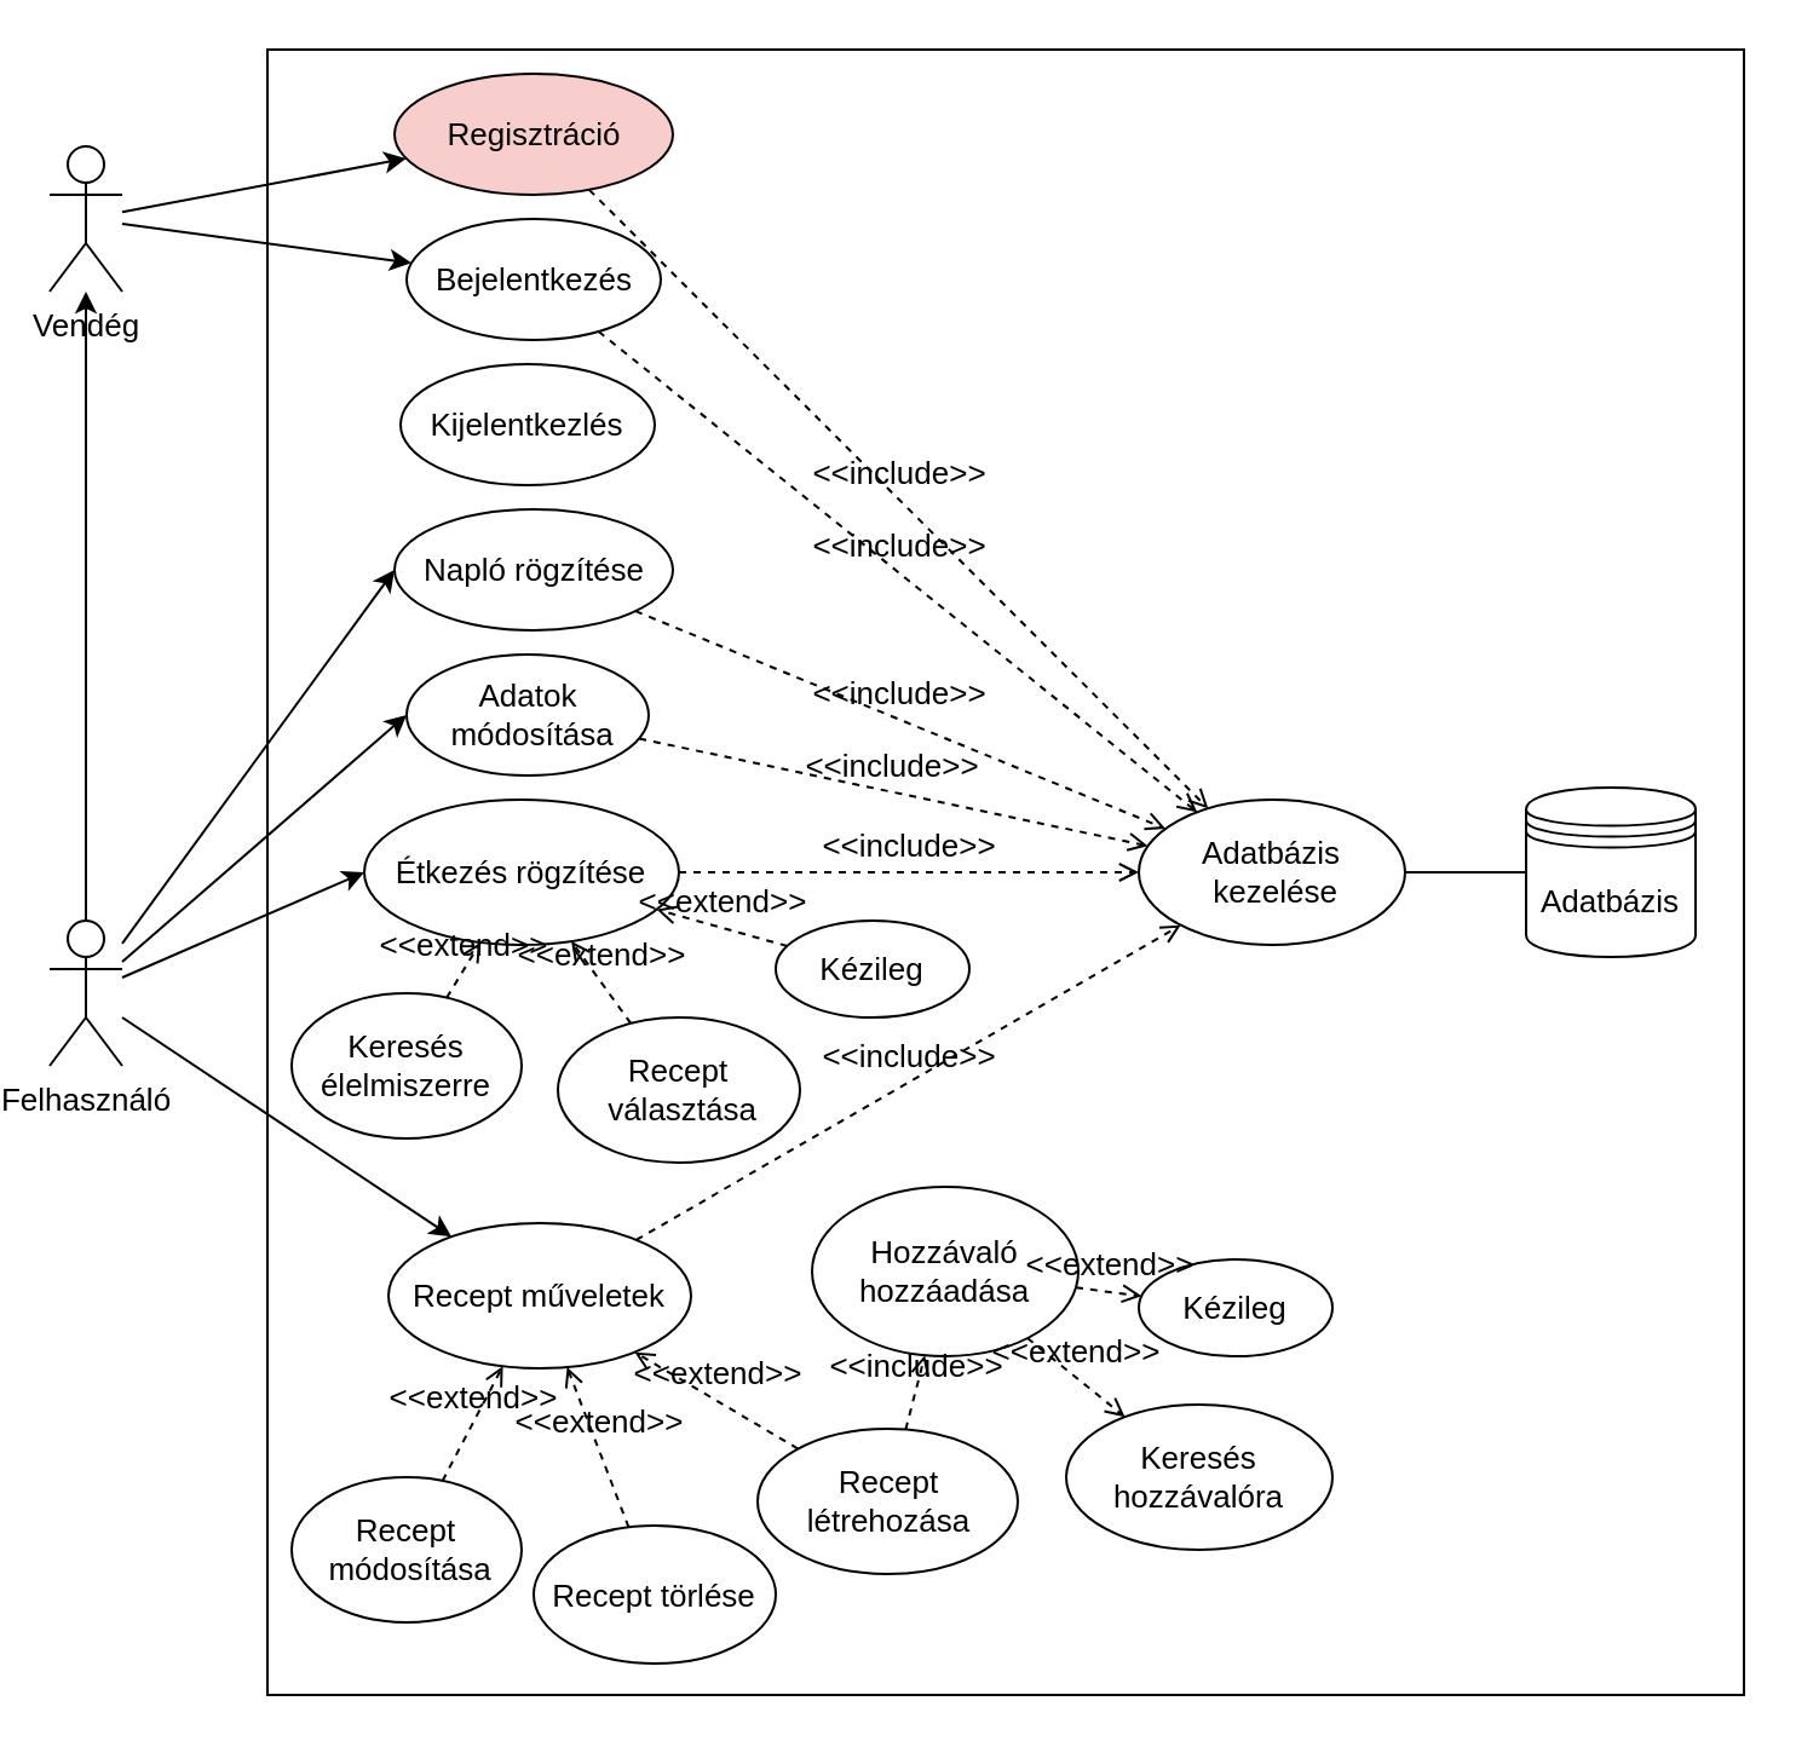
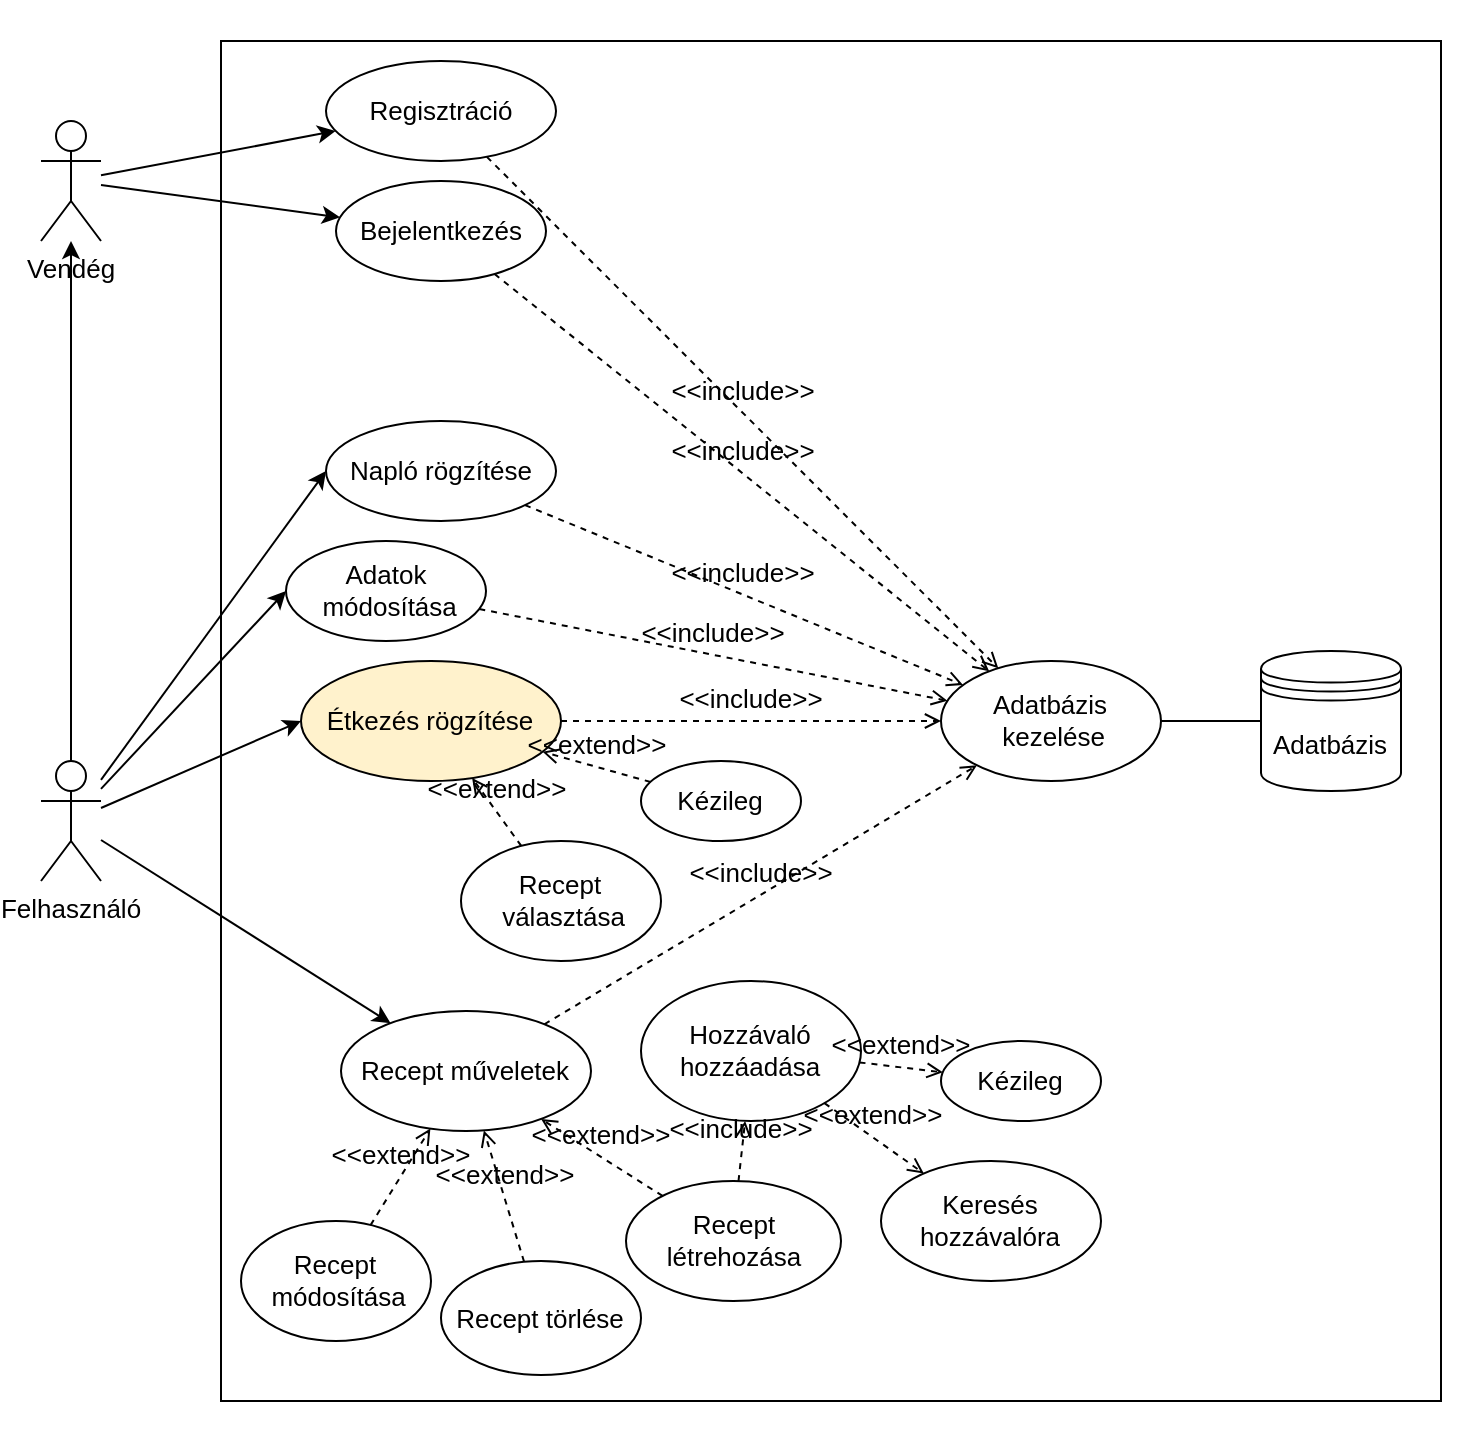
  <mxCell id="0" />
  <mxCell id="1" parent="0" />
  <mxCell id="2" value="" style="rounded=0;whiteSpace=wrap;html=1;fontSize=13;" vertex="1" parent="1"><mxGeometry x="110" y="20" width="610" height="680" as="geometry" /></mxCell>
  <mxCell id="3" style="edgeStyle=none;rounded=0;orthogonalLoop=1;jettySize=auto;html=1;fontSize=13;" edge="1" parent="1" source="8" target="12"><mxGeometry relative="1" as="geometry" /></mxCell>
  <mxCell id="4" style="edgeStyle=none;rounded=0;orthogonalLoop=1;jettySize=auto;html=1;entryX=0;entryY=0.5;entryDx=0;entryDy=0;fontSize=13;" edge="1" parent="1" source="8" target="15"><mxGeometry relative="1" as="geometry" /></mxCell>
  <mxCell id="5" style="edgeStyle=none;rounded=0;orthogonalLoop=1;jettySize=auto;html=1;entryX=0;entryY=0.5;entryDx=0;entryDy=0;fontSize=13;" edge="1" parent="1" source="8" target="16"><mxGeometry relative="1" as="geometry" /></mxCell>
  <mxCell id="6" style="edgeStyle=none;rounded=0;orthogonalLoop=1;jettySize=auto;html=1;entryX=0;entryY=0.5;entryDx=0;entryDy=0;fontSize=13;" edge="1" parent="1" source="8" target="17"><mxGeometry relative="1" as="geometry" /></mxCell>
  <mxCell id="7" style="edgeStyle=none;rounded=0;orthogonalLoop=1;jettySize=auto;html=1;fontSize=13;" edge="1" parent="1" source="8" target="24"><mxGeometry relative="1" as="geometry" /></mxCell>
  <mxCell id="8" value="Felhasználó" style="shape=umlActor;verticalLabelPosition=bottom;verticalAlign=top;html=1;outlineConnect=0;fontSize=13;" parent="1" vertex="1"><mxGeometry x="20" y="380" width="30" height="60" as="geometry" /></mxCell>
- <mxCell id="9" value="Regisztráció" style="ellipse;whiteSpace=wrap;html=1;fontSize=13;fillColor=#f8cecc;" parent="1" vertex="1"><mxGeometry x="162.5" y="30" width="115" height="50" as="geometry" /></mxCell>
+ <mxCell id="9" value="Regisztráció" style="ellipse;whiteSpace=wrap;html=1;fontSize=13;" parent="1" vertex="1"><mxGeometry x="162.5" y="30" width="115" height="50" as="geometry" /></mxCell>
  <mxCell id="10" style="rounded=0;orthogonalLoop=1;jettySize=auto;html=1;fontSize=13;" edge="1" parent="1" source="12" target="9"><mxGeometry relative="1" as="geometry" /></mxCell>
  <mxCell id="11" style="edgeStyle=none;rounded=0;orthogonalLoop=1;jettySize=auto;html=1;fontSize=13;" edge="1" parent="1" source="12" target="13"><mxGeometry relative="1" as="geometry" /></mxCell>
  <mxCell id="12" value="Vendég" style="shape=umlActor;verticalLabelPosition=bottom;verticalAlign=top;html=1;outlineConnect=0;fontSize=13;" vertex="1" parent="1"><mxGeometry x="20" y="60" width="30" height="60" as="geometry" /></mxCell>
  <mxCell id="13" value="Bejelentkezés" style="ellipse;whiteSpace=wrap;html=1;fontSize=13;" vertex="1" parent="1"><mxGeometry x="167.5" y="90" width="105" height="50" as="geometry" /></mxCell>
- <mxCell id="14" value="Kijelentkezlés" style="ellipse;whiteSpace=wrap;html=1;fontSize=13;" vertex="1" parent="1"><mxGeometry x="165" y="150" width="105" height="50" as="geometry" /></mxCell>
  <mxCell id="15" value="Napló rögzítése" style="ellipse;whiteSpace=wrap;html=1;fontSize=13;" vertex="1" parent="1"><mxGeometry x="162.5" y="210" width="115" height="50" as="geometry" /></mxCell>
- <mxCell id="16" value="Adatok&lt;br style=&quot;font-size: 13px;&quot;&gt;&amp;nbsp;módosítása" style="ellipse;whiteSpace=wrap;html=1;fontSize=13;" vertex="1" parent="1"><mxGeometry x="167.5" y="270" width="100" height="50" as="geometry" /></mxCell>
- <mxCell id="17" value="Étkezés rögzítése" style="ellipse;whiteSpace=wrap;html=1;fontSize=13;" vertex="1" parent="1"><mxGeometry x="150" y="330" width="130" height="60" as="geometry" /></mxCell>
+ <mxCell id="16" value="Adatok&lt;br style=&quot;font-size: 13px;&quot;&gt;&amp;nbsp;módosítása" style="ellipse;whiteSpace=wrap;html=1;fontSize=13;" vertex="1" parent="1"><mxGeometry x="142.5" y="270" width="100" height="50" as="geometry" /></mxCell>
+ <mxCell id="17" value="Étkezés rögzítése" style="ellipse;whiteSpace=wrap;html=1;fontSize=13;fillColor=#fff2cc;" vertex="1" parent="1"><mxGeometry x="150" y="330" width="130" height="60" as="geometry" /></mxCell>
  <mxCell id="18" value="Kézileg" style="ellipse;whiteSpace=wrap;html=1;fontSize=13;" vertex="1" parent="1"><mxGeometry x="320" y="380" width="80" height="40" as="geometry" /></mxCell>
  <mxCell id="19" value="Recept&lt;br style=&quot;font-size: 13px;&quot;&gt;&amp;nbsp;választása" style="ellipse;whiteSpace=wrap;html=1;fontSize=13;" vertex="1" parent="1"><mxGeometry x="230" y="420" width="100" height="60" as="geometry" /></mxCell>
- <mxCell id="20" value="Keresés&lt;br style=&quot;font-size: 13px;&quot;&gt;élelmiszerre" style="ellipse;whiteSpace=wrap;html=1;fontSize=13;" vertex="1" parent="1"><mxGeometry x="120" y="410" width="95" height="60" as="geometry" /></mxCell>
  <mxCell id="21" value="&amp;lt;&amp;lt;extend&amp;gt;&amp;gt;" style="html=1;verticalAlign=bottom;labelBackgroundColor=none;endArrow=open;endFill=0;dashed=1;rounded=0;fontSize=13;" edge="1" parent="1" source="18" target="17"><mxGeometry width="160" relative="1" as="geometry"><mxPoint x="150" y="480" as="sourcePoint" /><mxPoint x="310" y="480" as="targetPoint" /></mxGeometry></mxCell>
- <mxCell id="22" value="&amp;lt;&amp;lt;extend&amp;gt;&amp;gt;" style="html=1;verticalAlign=bottom;labelBackgroundColor=none;endArrow=open;endFill=0;dashed=1;rounded=0;fontSize=13;" edge="1" parent="1" source="20" target="17"><mxGeometry width="160" relative="1" as="geometry"><mxPoint x="346.215" y="404.792" as="sourcePoint" /><mxPoint x="263.8" y="465.213" as="targetPoint" /></mxGeometry></mxCell>
  <mxCell id="23" value="&amp;lt;&amp;lt;extend&amp;gt;&amp;gt;" style="html=1;verticalAlign=bottom;labelBackgroundColor=none;endArrow=open;endFill=0;dashed=1;rounded=0;fontSize=13;" edge="1" parent="1" source="19" target="17"><mxGeometry width="160" relative="1" as="geometry"><mxPoint x="356.215" y="414.792" as="sourcePoint" /><mxPoint x="273.8" y="475.213" as="targetPoint" /></mxGeometry></mxCell>
- <mxCell id="24" value="Recept műveletek" style="ellipse;whiteSpace=wrap;html=1;fontSize=13;" vertex="1" parent="1"><mxGeometry x="160" y="505" width="125" height="60" as="geometry" /></mxCell>
- <mxCell id="25" value="Hozzávaló&lt;br style=&quot;font-size: 13px;&quot;&gt;hozzáadása" style="ellipse;whiteSpace=wrap;html=1;fontSize=13;" vertex="1" parent="1"><mxGeometry x="335" y="490" width="110" height="70" as="geometry" /></mxCell>
+ <mxCell id="24" value="Recept műveletek" style="ellipse;whiteSpace=wrap;html=1;fontSize=13;" vertex="1" parent="1"><mxGeometry x="170" y="505" width="125" height="60" as="geometry" /></mxCell>
+ <mxCell id="25" value="Hozzávaló&lt;br style=&quot;font-size: 13px;&quot;&gt;hozzáadása" style="ellipse;whiteSpace=wrap;html=1;fontSize=13;" vertex="1" parent="1"><mxGeometry x="320" y="490" width="110" height="70" as="geometry" /></mxCell>
  <mxCell id="26" value="&amp;lt;&amp;lt;include&amp;gt;&amp;gt;" style="html=1;verticalAlign=bottom;labelBackgroundColor=none;endArrow=open;endFill=0;dashed=1;rounded=0;fontSize=13;" edge="1" parent="1" source="31" target="25"><mxGeometry width="160" relative="1" as="geometry"><mxPoint x="150" y="470" as="sourcePoint" /><mxPoint x="310" y="470" as="targetPoint" /></mxGeometry></mxCell>
  <mxCell id="27" value="Kézileg" style="ellipse;whiteSpace=wrap;html=1;fontSize=13;" vertex="1" parent="1"><mxGeometry x="470" y="520" width="80" height="40" as="geometry" /></mxCell>
  <mxCell id="28" value="Keresés&lt;br style=&quot;font-size: 13px;&quot;&gt;hozzávalóra" style="ellipse;whiteSpace=wrap;html=1;fontSize=13;" vertex="1" parent="1"><mxGeometry x="440" y="580" width="110" height="60" as="geometry" /></mxCell>
  <mxCell id="29" value="&amp;lt;&amp;lt;extend&amp;gt;&amp;gt;" style="html=1;verticalAlign=bottom;labelBackgroundColor=none;endArrow=open;endFill=0;dashed=1;rounded=0;fontSize=13;" edge="1" parent="1" source="25" target="28"><mxGeometry width="160" relative="1" as="geometry"><mxPoint x="150" y="560" as="sourcePoint" /><mxPoint x="310" y="560" as="targetPoint" /></mxGeometry></mxCell>
  <mxCell id="30" value="&amp;lt;&amp;lt;extend&amp;gt;&amp;gt;" style="html=1;verticalAlign=bottom;labelBackgroundColor=none;endArrow=open;endFill=0;dashed=1;rounded=0;fontSize=13;" edge="1" parent="1" source="25" target="27"><mxGeometry width="160" relative="1" as="geometry"><mxPoint x="150" y="560" as="sourcePoint" /><mxPoint x="310" y="560" as="targetPoint" /></mxGeometry></mxCell>
  <mxCell id="31" value="Recept &lt;br style=&quot;font-size: 13px;&quot;&gt;létrehozása" style="ellipse;whiteSpace=wrap;html=1;fontSize=13;" vertex="1" parent="1"><mxGeometry x="312.5" y="590" width="107.5" height="60" as="geometry" /></mxCell>
  <mxCell id="32" value="Recept&lt;br style=&quot;font-size: 13px;&quot;&gt;&amp;nbsp;módosítása" style="ellipse;whiteSpace=wrap;html=1;fontSize=13;" vertex="1" parent="1"><mxGeometry x="120" y="610" width="95" height="60" as="geometry" /></mxCell>
  <mxCell id="33" value="Recept törlése" style="ellipse;whiteSpace=wrap;html=1;fontSize=13;" vertex="1" parent="1"><mxGeometry x="220" y="630" width="100" height="57" as="geometry" /></mxCell>
  <mxCell id="34" value="&amp;lt;&amp;lt;extend&amp;gt;&amp;gt;" style="html=1;verticalAlign=bottom;labelBackgroundColor=none;endArrow=open;endFill=0;dashed=1;rounded=0;fontSize=13;" edge="1" parent="1" source="31" target="24"><mxGeometry width="160" relative="1" as="geometry"><mxPoint x="60" y="590" as="sourcePoint" /><mxPoint x="220" y="590" as="targetPoint" /></mxGeometry></mxCell>
  <mxCell id="35" value="&amp;lt;&amp;lt;extend&amp;gt;&amp;gt;" style="html=1;verticalAlign=bottom;labelBackgroundColor=none;endArrow=open;endFill=0;dashed=1;rounded=0;fontSize=13;" edge="1" parent="1" source="32" target="24"><mxGeometry width="160" relative="1" as="geometry"><mxPoint x="194.351" y="682.066" as="sourcePoint" /><mxPoint x="110.649" y="727.934" as="targetPoint" /></mxGeometry></mxCell>
  <mxCell id="36" value="&amp;lt;&amp;lt;extend&amp;gt;&amp;gt;" style="html=1;verticalAlign=bottom;labelBackgroundColor=none;endArrow=open;endFill=0;dashed=1;rounded=0;fontSize=13;" edge="1" parent="1" source="33" target="24"><mxGeometry width="160" relative="1" as="geometry"><mxPoint x="270" y="750" as="sourcePoint" /><mxPoint x="120.649" y="737.934" as="targetPoint" /></mxGeometry></mxCell>
  <mxCell id="37" style="edgeStyle=none;rounded=0;orthogonalLoop=1;jettySize=auto;html=1;endArrow=none;endFill=0;fontSize=13;" edge="1" parent="1" source="38" target="39"><mxGeometry relative="1" as="geometry" /></mxCell>
  <mxCell id="38" value="Adatbázis&lt;br style=&quot;font-size: 13px;&quot;&gt;&amp;nbsp;kezelése" style="ellipse;whiteSpace=wrap;html=1;fontSize=13;" vertex="1" parent="1"><mxGeometry x="470" y="330" width="110" height="60" as="geometry" /></mxCell>
  <mxCell id="39" value="Adatbázis" style="shape=datastore;whiteSpace=wrap;html=1;fontSize=13;" vertex="1" parent="1"><mxGeometry x="630" y="325" width="70" height="70" as="geometry" /></mxCell>
  <mxCell id="40" value="&amp;lt;&amp;lt;include&amp;gt;&amp;gt;" style="html=1;verticalAlign=bottom;labelBackgroundColor=none;endArrow=open;endFill=0;dashed=1;rounded=0;fontSize=13;" edge="1" parent="1" source="15" target="38"><mxGeometry width="160" relative="1" as="geometry"><mxPoint x="290" y="440" as="sourcePoint" /><mxPoint x="450" y="440" as="targetPoint" /></mxGeometry></mxCell>
  <mxCell id="41" value="&amp;lt;&amp;lt;include&amp;gt;&amp;gt;" style="html=1;verticalAlign=bottom;labelBackgroundColor=none;endArrow=open;endFill=0;dashed=1;rounded=0;fontSize=13;" edge="1" parent="1" source="24" target="38"><mxGeometry width="160" relative="1" as="geometry"><mxPoint x="290" y="440" as="sourcePoint" /><mxPoint x="450" y="440" as="targetPoint" /></mxGeometry></mxCell>
  <mxCell id="42" value="&amp;lt;&amp;lt;include&amp;gt;&amp;gt;" style="html=1;verticalAlign=bottom;labelBackgroundColor=none;endArrow=open;endFill=0;dashed=1;rounded=0;fontSize=13;" edge="1" parent="1" source="17" target="38"><mxGeometry width="160" relative="1" as="geometry"><mxPoint x="290" y="440" as="sourcePoint" /><mxPoint x="450" y="440" as="targetPoint" /></mxGeometry></mxCell>
  <mxCell id="43" value="&amp;lt;&amp;lt;include&amp;gt;&amp;gt;" style="html=1;verticalAlign=bottom;labelBackgroundColor=none;endArrow=open;endFill=0;dashed=1;rounded=0;fontSize=13;" edge="1" parent="1" source="16" target="38"><mxGeometry width="160" relative="1" as="geometry"><mxPoint x="290" y="440" as="sourcePoint" /><mxPoint x="450" y="440" as="targetPoint" /></mxGeometry></mxCell>
  <mxCell id="44" value="&amp;lt;&amp;lt;include&amp;gt;&amp;gt;" style="html=1;verticalAlign=bottom;labelBackgroundColor=none;endArrow=open;endFill=0;dashed=1;rounded=0;fontSize=13;" edge="1" parent="1" source="9" target="38"><mxGeometry width="160" relative="1" as="geometry"><mxPoint x="272.02" y="262.065" as="sourcePoint" /><mxPoint x="491.029" y="351.979" as="targetPoint" /></mxGeometry></mxCell>
  <mxCell id="45" value="&amp;lt;&amp;lt;include&amp;gt;&amp;gt;" style="html=1;verticalAlign=bottom;labelBackgroundColor=none;endArrow=open;endFill=0;dashed=1;rounded=0;fontSize=13;" edge="1" parent="1" source="13" target="38"><mxGeometry width="160" relative="1" as="geometry"><mxPoint x="282.02" y="272.065" as="sourcePoint" /><mxPoint x="501.029" y="361.979" as="targetPoint" /></mxGeometry></mxCell>
